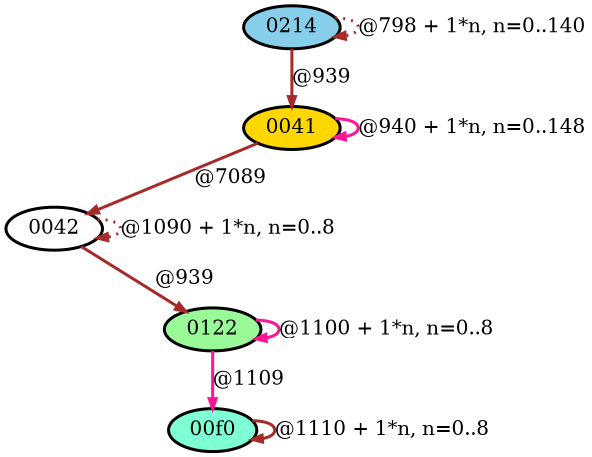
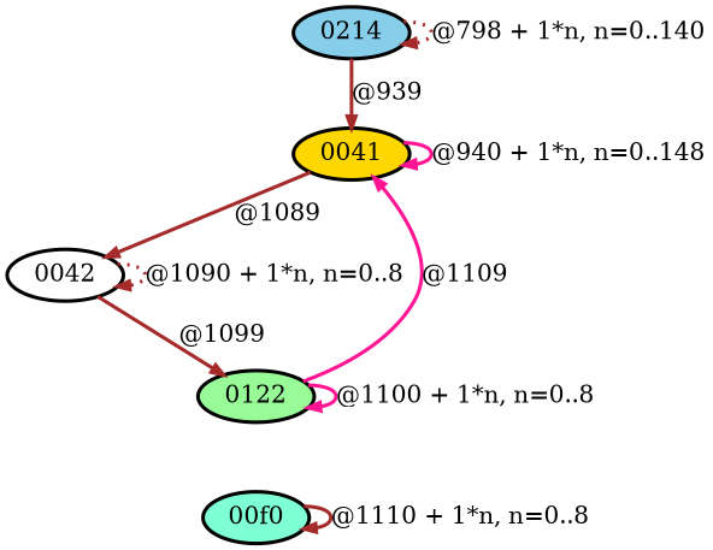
  digraph {
    node [fontsize=20 penwidth=3 shape=oval style="rounded,filled"]
    edge [arrowsize=1 color=brown fontsize=20 penwidth=3 style=bold]
    0214 [fillcolor=skyblue]
    0041 [fillcolor=gold]
    0042 [fillcolor=white]
    n4 [fillcolor=palegreen label=0122]
    "00f0" [fillcolor=aquamarine]
    0214 -> 0214 [label="@798 + 1*n, n=0..140" style=dotted]
    0214 -> 0041 [label="@939"]
    0041 -> 0041 [color=deeppink label="@940 + 1*n, n=0..148" style=solid]
-   0041 -> 0042 [label="@7089"]
+   0041 -> 0042 [label="@1089"]
    0042 -> 0042 [label="@1090 + 1*n, n=0..8" style=dotted]
-   0042 -> n4 [label="@939"]
+   0042 -> n4 [label="@1099"]
    n4 -> n4 [color=deeppink label="@1100 + 1*n, n=0..8"]
-   n4 -> "00f0" [color=deeppink label="@1109" style=solid]
+   n4 -> 0041 [color=deeppink label="@1109" style=solid]
    "00f0" -> "00f0" [label="@1110 + 1*n, n=0..8" style=solid]
  }
